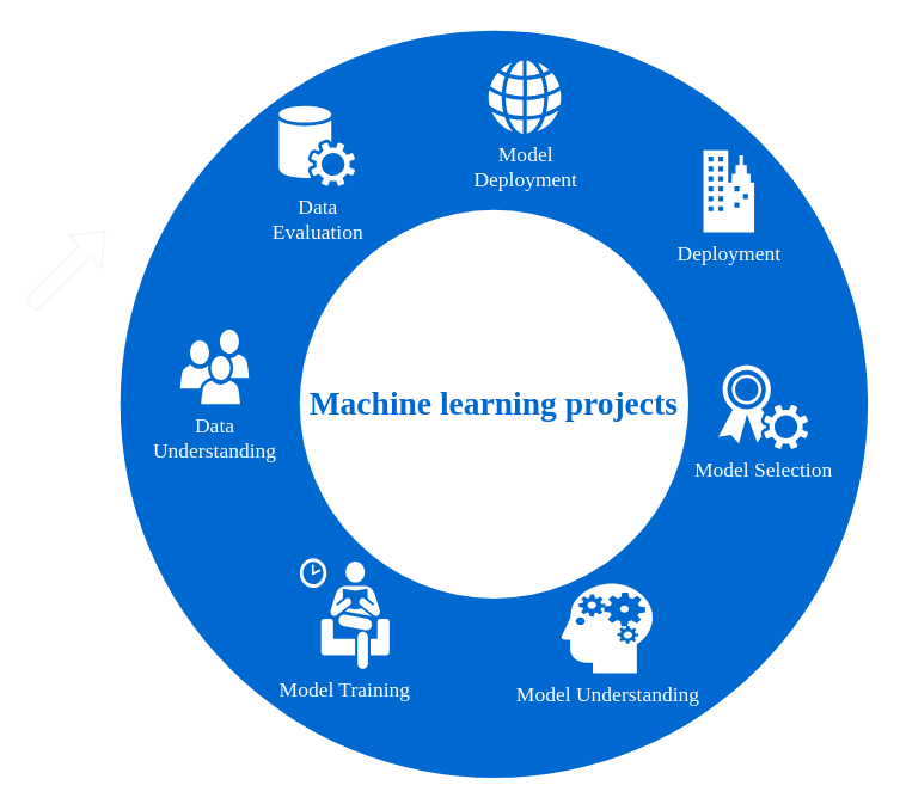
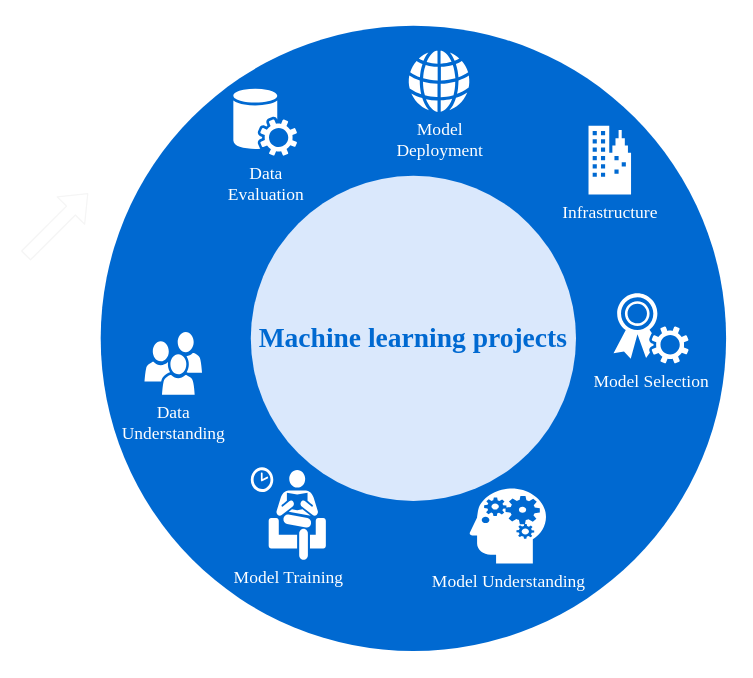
  <mxCell id="0" />
  <mxCell id="1" parent="0" />
  <mxCell id="2" value="" style="ellipse;whiteSpace=wrap;html=1;rounded=0;shadow=0;comic=0;strokeWidth=1;fontFamily=Verdana;fontSize=14;strokeColor=none;fillColor=#0069D1;" parent="1" vertex="1"><mxGeometry x="80" y="20" width="500" height="500" as="geometry" /></mxCell>
- <mxCell id="3" value="Machine learning projects" style="ellipse;whiteSpace=wrap;html=1;rounded=0;shadow=0;comic=0;strokeWidth=1;fontFamily=Verdana;fontSize=22;strokeColor=none;fillColor=#ffffff;fontColor=#0069D1;fontStyle=1" parent="1" vertex="1"><mxGeometry x="200" y="140" width="260" height="260" as="geometry" /></mxCell>
- <mxCell id="4" value="Data&lt;br&gt;Understanding" style="shadow=0;dashed=0;html=1;strokeColor=none;fillColor=#ffffff;labelPosition=center;verticalLabelPosition=bottom;verticalAlign=top;shape=mxgraph.office.users.users;rounded=0;comic=0;fontFamily=Verdana;fontSize=14;fontColor=#FFFFFF;" parent="1" vertex="1"><mxGeometry x="120" y="220" width="46" height="50" as="geometry" /></mxCell>
+ <mxCell id="3" value="Machine learning projects" style="ellipse;whiteSpace=wrap;html=1;rounded=0;shadow=0;comic=0;strokeWidth=1;fontFamily=Verdana;fontSize=22;strokeColor=none;fillColor=#dae8fc;fontColor=#0069D1;fontStyle=1;" parent="1" vertex="1"><mxGeometry x="200" y="140" width="260" height="260" as="geometry" /></mxCell>
+ <mxCell id="4" value="Data&lt;br&gt;Understanding" style="shadow=0;dashed=0;html=1;strokeColor=none;fillColor=#ffffff;labelPosition=center;verticalLabelPosition=bottom;verticalAlign=top;shape=mxgraph.office.users.users;rounded=0;comic=0;fontFamily=Verdana;fontSize=14;fontColor=#FFFFFF;" parent="1" vertex="1"><mxGeometry x="115" y="265" width="46" height="50" as="geometry" /></mxCell>
  <mxCell id="5" value="Data&lt;br&gt;Evaluation" style="shadow=0;dashed=0;html=1;strokeColor=none;fillColor=#ffffff;labelPosition=center;verticalLabelPosition=bottom;verticalAlign=top;shape=mxgraph.office.services.central_management_service;rounded=0;comic=0;fontFamily=Verdana;fontSize=14;fontColor=#FFFFFF;" parent="1" vertex="1"><mxGeometry x="186" y="70" width="51" height="54" as="geometry" /></mxCell>
- <mxCell id="6" value="Model Selection" style="shadow=0;dashed=0;html=1;strokeColor=none;fillColor=#ffffff;labelPosition=center;verticalLabelPosition=bottom;verticalAlign=top;shape=mxgraph.office.security.token_service;rounded=0;comic=0;fontFamily=Verdana;fontSize=14;fontColor=#FFFFFF;" parent="1" vertex="1"><mxGeometry x="480" y="244" width="60" height="56" as="geometry" /></mxCell>
- <mxCell id="7" value="Deployment" style="shadow=0;dashed=0;html=1;strokeColor=none;fillColor=#ffffff;labelPosition=center;verticalLabelPosition=bottom;verticalAlign=top;shape=mxgraph.office.concepts.on_premises;rounded=0;comic=0;fontFamily=Verdana;fontSize=14;fontColor=#FFFFFF;" parent="1" vertex="1"><mxGeometry x="470" y="100" width="34" height="55" as="geometry" /></mxCell>
+ <mxCell id="6" value="Model Selection" style="shadow=0;dashed=0;html=1;strokeColor=none;fillColor=#ffffff;labelPosition=center;verticalLabelPosition=bottom;verticalAlign=top;shape=mxgraph.office.security.token_service;rounded=0;comic=0;fontFamily=Verdana;fontSize=14;fontColor=#FFFFFF;" parent="1" vertex="1"><mxGeometry x="490" y="234" width="60" height="56" as="geometry" /></mxCell>
+ <mxCell id="7" value="Infrastructure" style="shadow=0;dashed=0;html=1;strokeColor=none;fillColor=#ffffff;labelPosition=center;verticalLabelPosition=bottom;verticalAlign=top;shape=mxgraph.office.concepts.on_premises;rounded=0;comic=0;fontFamily=Verdana;fontSize=14;fontColor=#FFFFFF;" parent="1" vertex="1"><mxGeometry x="470" y="100" width="34" height="55" as="geometry" /></mxCell>
  <mxCell id="8" value="Model&lt;br&gt;Deployment" style="shadow=0;dashed=0;html=1;strokeColor=none;fillColor=#ffffff;labelPosition=center;verticalLabelPosition=bottom;verticalAlign=top;shape=mxgraph.office.concepts.globe_internet;rounded=0;comic=0;fontFamily=Verdana;fontSize=14;fontColor=#FFFFFF;" parent="1" vertex="1"><mxGeometry x="326" y="40" width="49" height="49" as="geometry" /></mxCell>
  <mxCell id="9" value="&lt;font color=&quot;#ffffff&quot; face=&quot;verdana&quot;&gt;&lt;span style=&quot;font-size: 14px&quot;&gt;Model Training&lt;/span&gt;&lt;/font&gt;" style="shape=mxgraph.signs.people.waiting_room_2;html=1;pointerEvents=1;strokeColor=none;verticalLabelPosition=bottom;verticalAlign=top;align=center;fillColor=#FFFFFF;" vertex="1" parent="1"><mxGeometry x="200" y="373" width="60" height="74" as="geometry" /></mxCell>
  <mxCell id="10" value="&lt;font color=&quot;#ffffff&quot; face=&quot;Verdana&quot;&gt;&lt;span style=&quot;font-size: 14px&quot;&gt;Model Understanding&lt;/span&gt;&lt;/font&gt;" style="shape=mxgraph.signs.healthcare.mental_health;html=1;pointerEvents=1;strokeColor=none;verticalLabelPosition=bottom;verticalAlign=top;align=center;fillColor=#FFFFFF;" vertex="1" parent="1"><mxGeometry x="375" y="390" width="61" height="60" as="geometry" /></mxCell>
  <mxCell id="11" value="" style="shape=flexArrow;endArrow=classic;html=1;strokeColor=#F5F5F5;fillColor=#ffffff;" edge="1" parent="1"><mxGeometry width="50" height="50" relative="1" as="geometry"><mxPoint x="20" y="204" as="sourcePoint" /><mxPoint x="70" y="154" as="targetPoint" /></mxGeometry></mxCell>
